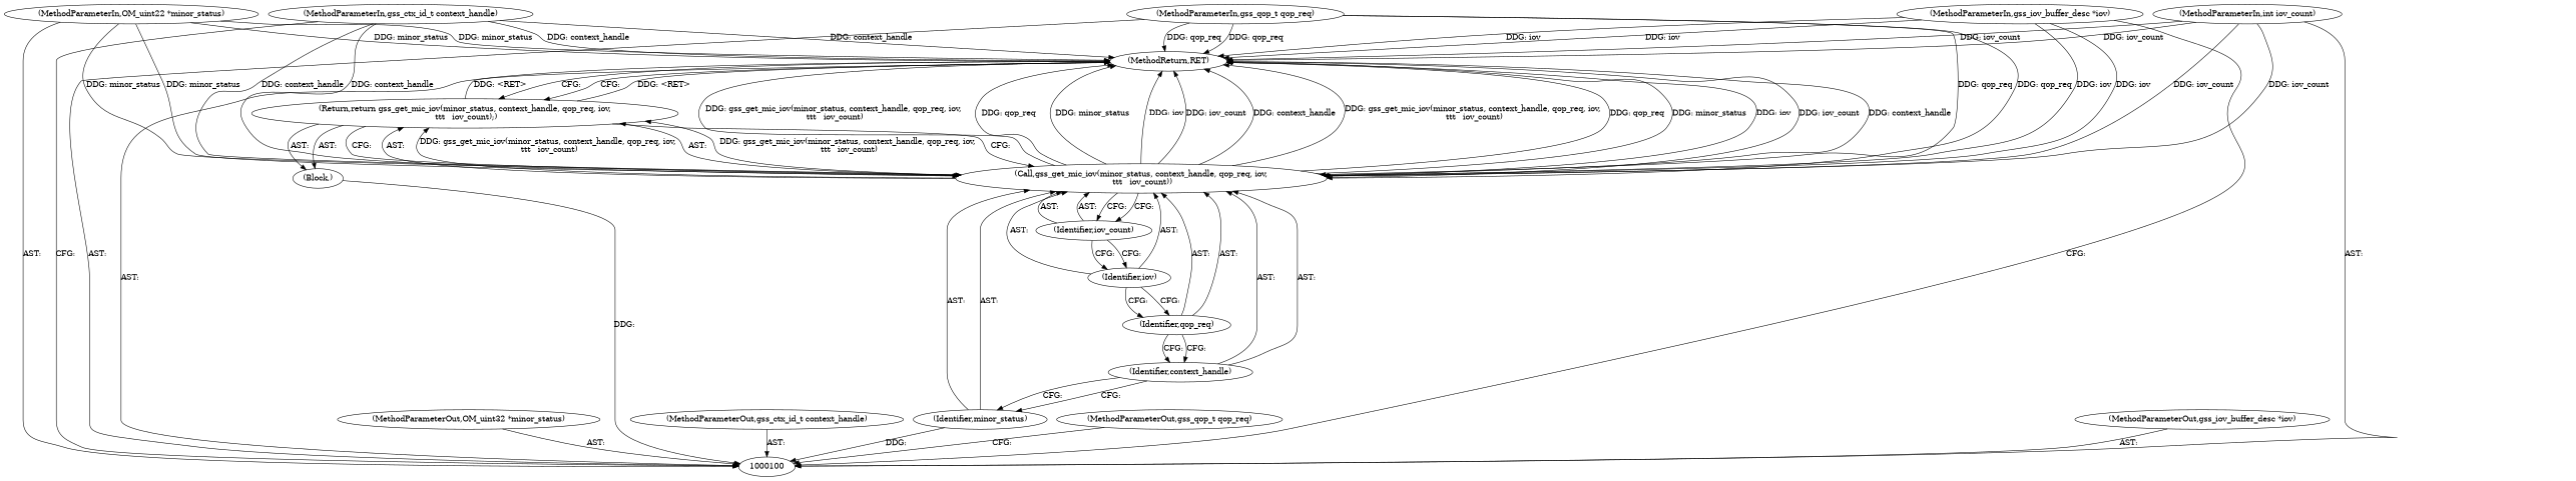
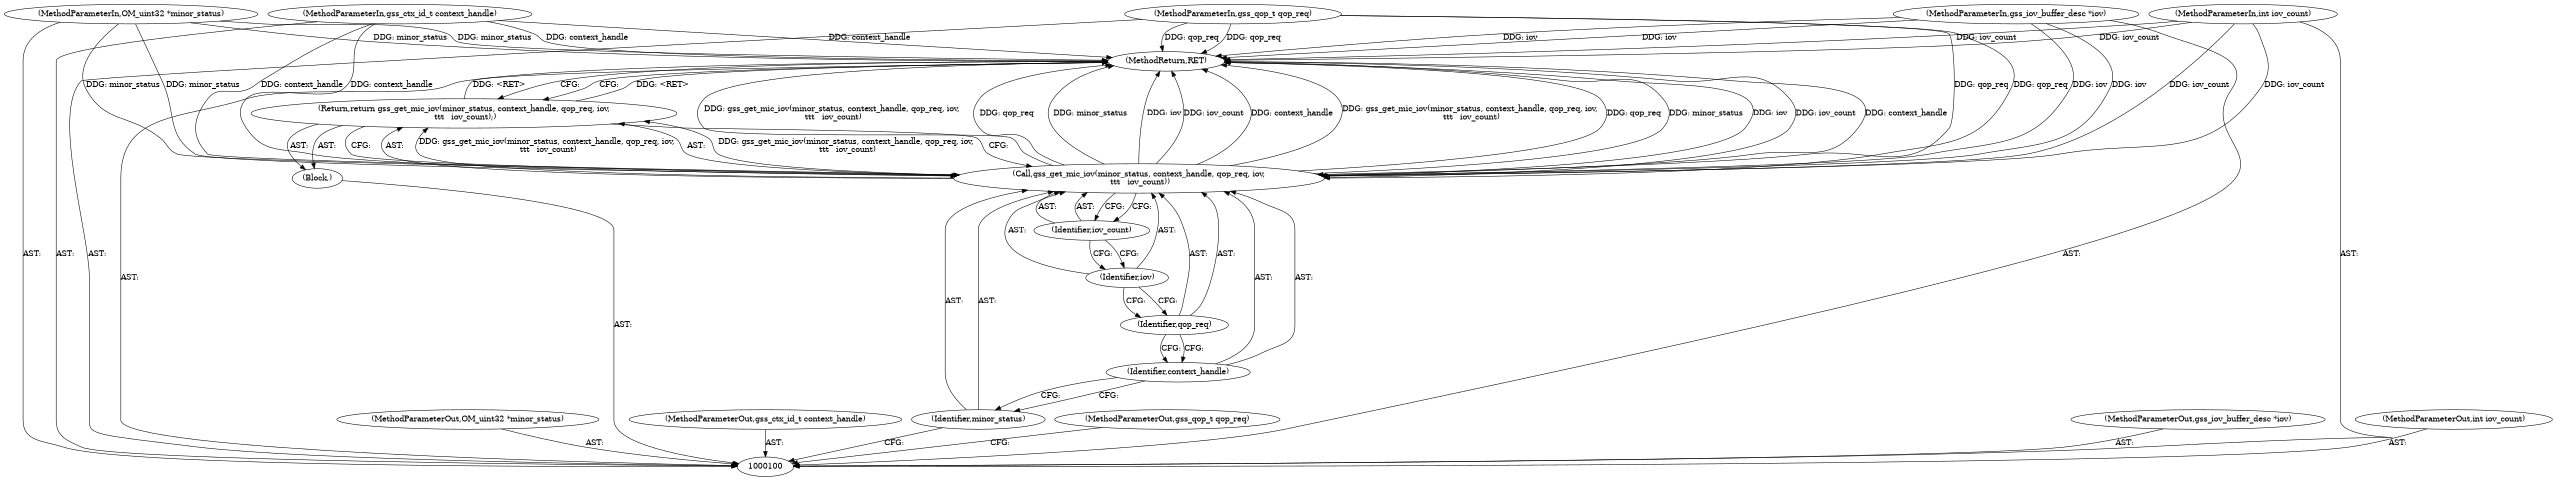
  digraph {
    n1 [label="(MethodReturn,RET)"]
    n2 [label="(Return,return gss_get_mic_iov(minor_status, context_handle, qop_req, iov,\n \t\t\t   iov_count);)"]
    1000100
    n4 [label="(Call,gss_get_mic_iov(minor_status, context_handle, qop_req, iov,\n \t\t\t   iov_count))"]
    n5 [label="(Block,)"]
-   n6 [label="(MethodParameterIn,OM_uint22 *minor_status)"]
+   n6 [label="(MethodParameterIn,OM_uint32 *minor_status)"]
    n7 [label="(Identifier,iov_count)"]
    n8 [label="(MethodParameterOut,OM_uint32 *minor_status)"]
    n9 [label="(MethodParameterIn,gss_ctx_id_t context_handle)"]
    n10 [label="(MethodParameterOut,gss_ctx_id_t context_handle)"]
    n11 [label="(MethodParameterIn,gss_qop_t qop_req)"]
    n12 [label="(MethodParameterOut,gss_qop_t qop_req)"]
    n13 [label="(MethodParameterIn,gss_iov_buffer_desc *iov)"]
    n14 [label="(MethodParameterOut,gss_iov_buffer_desc *iov)"]
    n15 [label="(MethodParameterIn,int iov_count)"]
+   n16 [label="(MethodParameterOut,int iov_count)"]
    n17 [label="(Identifier,iov)"]
    n18 [label="(Identifier,minor_status)"]
    n19 [label="(Identifier,context_handle)"]
    n20 [label="(Identifier,qop_req)"]
    n1 -> n2 [label="CFG: "]
    n1 -> n2 [label="CFG: "]
    n1 -> 1000100 [label="AST: "]
    n2 -> n1 [label="DDG: <RET>"]
    n2 -> n1 [label="DDG: <RET>"]
    n2 -> n4 [label="CFG: "]
    n2 -> n4 [label="CFG: "]
    n2 -> n5 [label="AST: "]
    n2 -> n5 [label="AST: "]
    n4 -> n1 [label="DDG: gss_get_mic_iov(minor_status, context_handle, qop_req, iov,\n \t\t\t   iov_count)"]
    n4 -> n1 [label="DDG: qop_req"]
    n4 -> n1 [label="DDG: minor_status"]
    n4 -> n1 [label="DDG: iov"]
    n4 -> n1 [label="DDG: iov_count"]
    n4 -> n1 [label="DDG: context_handle"]
    n4 -> n1 [label="DDG: gss_get_mic_iov(minor_status, context_handle, qop_req, iov,\n \t\t\t   iov_count)"]
    n4 -> n1 [label="DDG: qop_req"]
    n4 -> n1 [label="DDG: minor_status"]
    n4 -> n1 [label="DDG: iov"]
    n4 -> n1 [label="DDG: iov_count"]
    n4 -> n1 [label="DDG: context_handle"]
    n4 -> n2 [label="AST: "]
    n4 -> n2 [label="DDG: gss_get_mic_iov(minor_status, context_handle, qop_req, iov,\n \t\t\t   iov_count)"]
    n4 -> n2 [label="AST: "]
    n4 -> n2 [label="DDG: gss_get_mic_iov(minor_status, context_handle, qop_req, iov,\n \t\t\t   iov_count)"]
    n4 -> n7 [label="CFG: "]
    n4 -> n7 [label="CFG: "]
-   n5 -> 1000100 [label="DDG: "]
+   n5 -> 1000100 [label="AST: "]
    n6 -> n1 [label="DDG: minor_status"]
    n6 -> n1 [label="DDG: minor_status"]
    n6 -> 1000100 [label="AST: "]
    n6 -> n4 [label="DDG: minor_status"]
    n6 -> n4 [label="DDG: minor_status"]
    n7 -> n4 [label="AST: "]
    n7 -> n4 [label="AST: "]
    n7 -> n17 [label="CFG: "]
    n7 -> n17 [label="CFG: "]
    n8 -> 1000100 [label="AST: "]
    n9 -> n1 [label="DDG: context_handle"]
    n9 -> n1 [label="DDG: context_handle"]
-   n9 -> 1000100 [label="CFG: "]
+   n9 -> 1000100 [label="AST: "]
    n9 -> n4 [label="DDG: context_handle"]
    n9 -> n4 [label="DDG: context_handle"]
    n10 -> 1000100 [label="AST: "]
    n11 -> n1 [label="DDG: qop_req"]
    n11 -> n1 [label="DDG: qop_req"]
    n11 -> 1000100 [label="AST: "]
    n11 -> n4 [label="DDG: qop_req"]
    n11 -> n4 [label="DDG: qop_req"]
    n12 -> 1000100 [label="CFG: "]
    n13 -> n1 [label="DDG: iov"]
    n13 -> n1 [label="DDG: iov"]
-   n13 -> 1000100 [label="CFG: "]
+   n13 -> 1000100 [label="AST: "]
    n13 -> n4 [label="DDG: iov"]
    n13 -> n4 [label="DDG: iov"]
    n14 -> 1000100 [label="AST: "]
    n15 -> n1 [label="DDG: iov_count"]
    n15 -> n1 [label="DDG: iov_count"]
    n15 -> 1000100 [label="AST: "]
    n15 -> n4 [label="DDG: iov_count"]
    n15 -> n4 [label="DDG: iov_count"]
+   n16 -> 1000100 [label="AST: "]
    n17 -> n4 [label="AST: "]
    n17 -> n4 [label="AST: "]
    n17 -> n20 [label="CFG: "]
    n17 -> n20 [label="CFG: "]
-   n18 -> 1000100 [label="DDG: "]
+   n18 -> 1000100 [label="CFG: "]
    n18 -> n4 [label="AST: "]
    n18 -> n4 [label="AST: "]
    n19 -> n4 [label="AST: "]
    n19 -> n4 [label="AST: "]
    n19 -> n18 [label="CFG: "]
    n19 -> n18 [label="CFG: "]
    n20 -> n4 [label="AST: "]
    n20 -> n4 [label="AST: "]
    n20 -> n19 [label="CFG: "]
    n20 -> n19 [label="CFG: "]
  }
